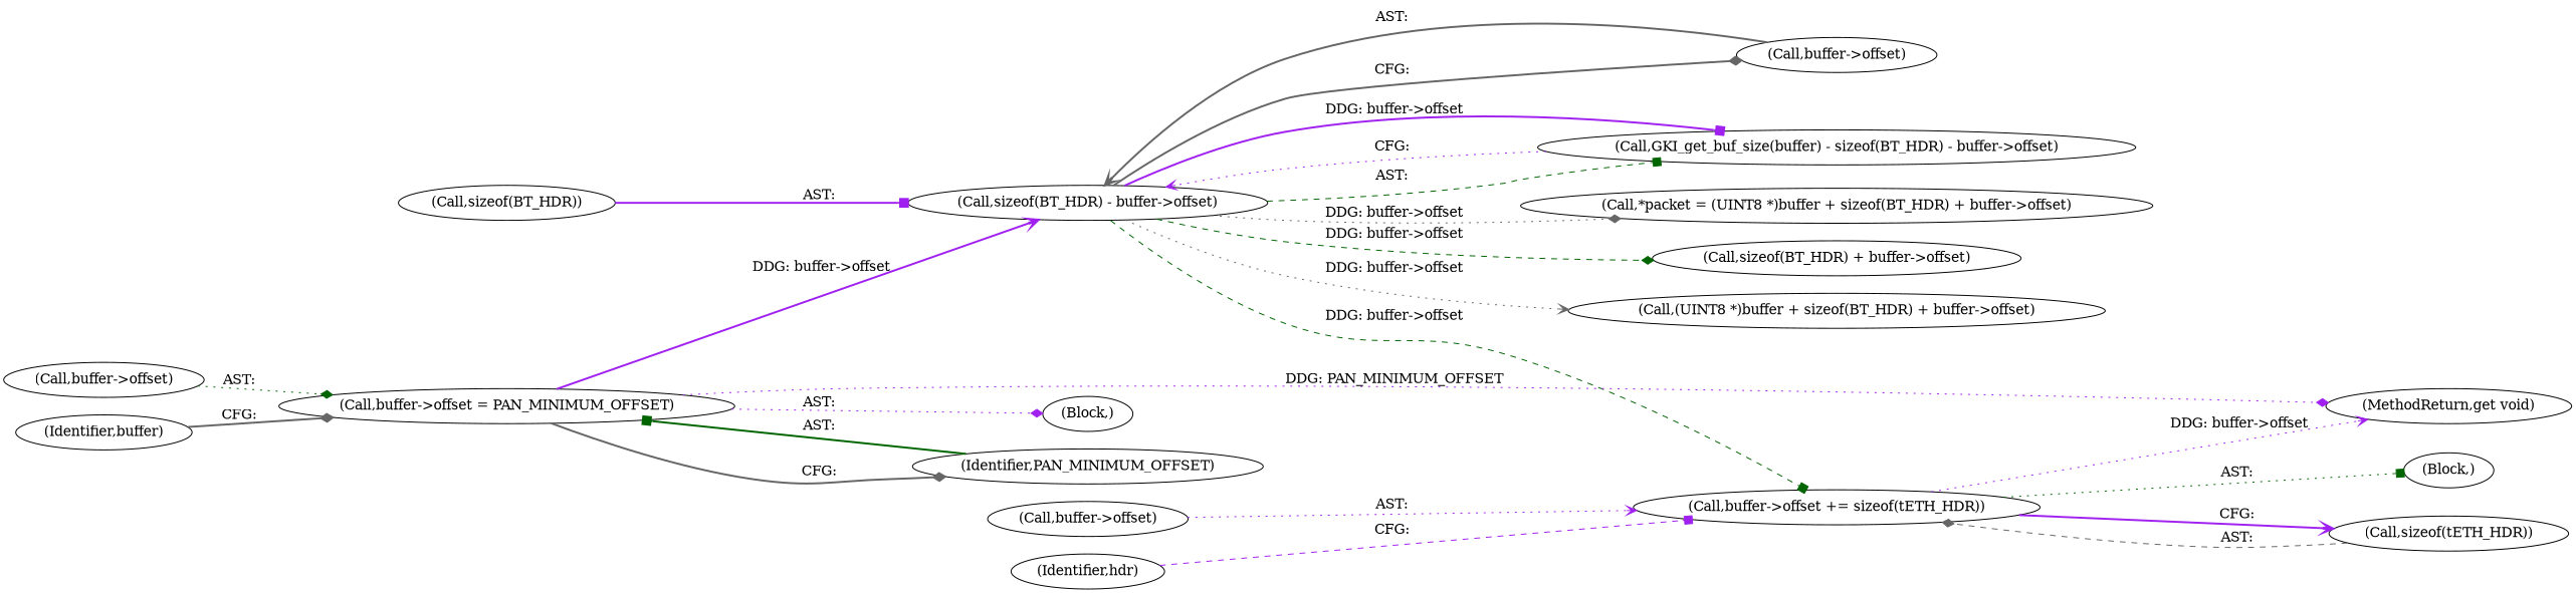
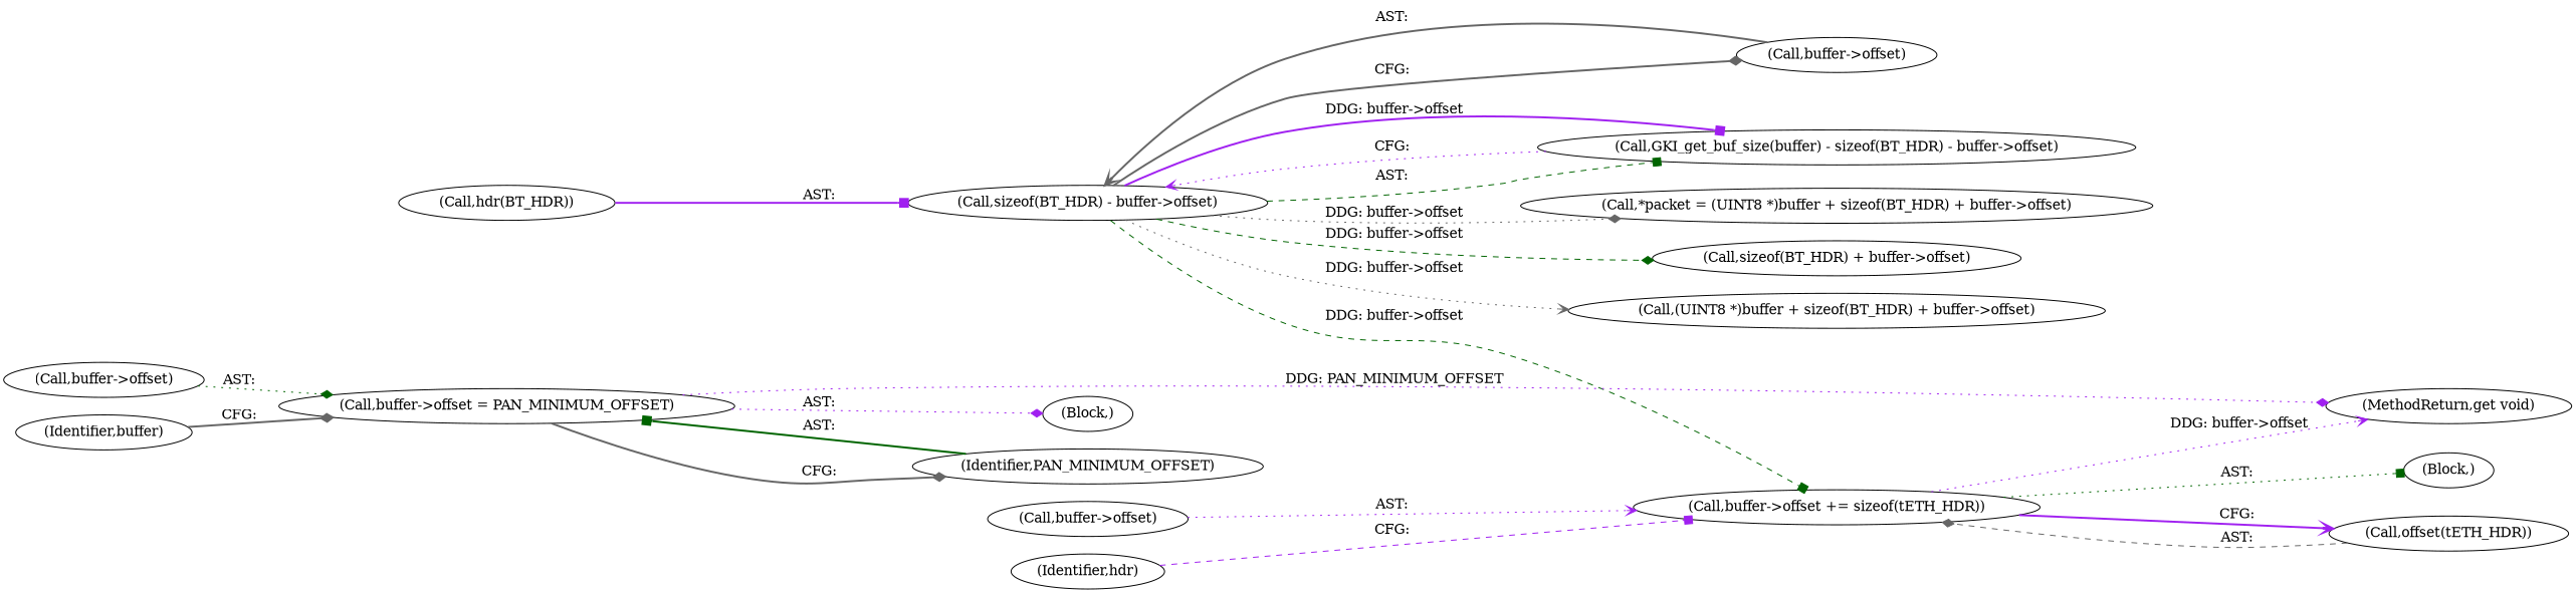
  digraph {
    rankdir=LR
    edge [arrowhead=diamond color=purple style=dotted]
    n1 [label="(Call,buffer->offset += sizeof(tETH_HDR))"]
    n2 [label="(MethodReturn,get void)"]
-   n3 [label="(Call,sizeof(tETH_HDR))"]
+   n3 [label="(Call,offset(tETH_HDR))"]
    n4 [label="(Block,)"]
    n5 [label="(Call,sizeof(BT_HDR) - buffer->offset)"]
    n6 [label="(Call,sizeof(BT_HDR) + buffer->offset)"]
    n7 [label="(Call,(UINT8 *)buffer + sizeof(BT_HDR) + buffer->offset)"]
    n8 [label="(Call,GKI_get_buf_size(buffer) - sizeof(BT_HDR) - buffer->offset)"]
    n9 [label="(Call,buffer->offset)"]
    n10 [label="(Call,*packet = (UINT8 *)buffer + sizeof(BT_HDR) + buffer->offset)"]
    n11 [label="(Call,buffer->offset = PAN_MINIMUM_OFFSET)"]
    n12 [label="(Identifier,PAN_MINIMUM_OFFSET)"]
    n13 [label="(Block,)"]
    n14 [label="(Identifier,hdr)"]
    n15 [label="(Call,buffer->offset)"]
-   n16 [label="(Call,sizeof(BT_HDR))"]
+   n16 [label="(Call,hdr(BT_HDR))"]
    n17 [label="(Call,buffer->offset)"]
    n18 [label="(Identifier,buffer)"]
    n1 -> n2 [arrowhead=vee label="DDG: buffer->offset"]
    n1 -> n3 [arrowhead=vee label="CFG: " style=bold]
    n1 -> n4 [arrowhead=box color=darkgreen label="AST: "]
    n3 -> n1 [color=gray40 label="AST: " style=dashed]
    n5 -> n1 [arrowhead=box color=darkgreen label="DDG: buffer->offset" style=dashed]
    n5 -> n6 [color=darkgreen label="DDG: buffer->offset" style=dashed]
    n5 -> n7 [arrowhead=vee color=gray40 label="DDG: buffer->offset"]
    n5 -> n8 [arrowhead=box color=darkgreen label="AST: " style=dashed]
    n5 -> n8 [arrowhead=box label="DDG: buffer->offset" style=bold]
    n5 -> n9 [color=gray40 label="CFG: " style=bold]
    n5 -> n10 [color=gray40 label="DDG: buffer->offset"]
    n8 -> n5 [arrowhead=vee label="CFG: "]
    n9 -> n5 [arrowhead=vee color=gray40 label="AST: " style=bold]
    n11 -> n2 [label="DDG: PAN_MINIMUM_OFFSET"]
-   n11 -> n5 [arrowhead=vee label="DDG: buffer->offset" style=bold]
    n11 -> n12 [color=gray40 label="CFG: " style=bold]
    n11 -> n13 [label="AST: "]
    n12 -> n11 [arrowhead=box color=darkgreen label="AST: " style=bold]
    n14 -> n1 [arrowhead=box label="CFG: " style=dashed]
    n15 -> n11 [color=darkgreen label="AST: "]
    n16 -> n5 [arrowhead=box label="AST: " style=bold]
    n17 -> n1 [arrowhead=vee label="AST: "]
    n18 -> n11 [color=gray40 label="CFG: " style=bold]
  }
